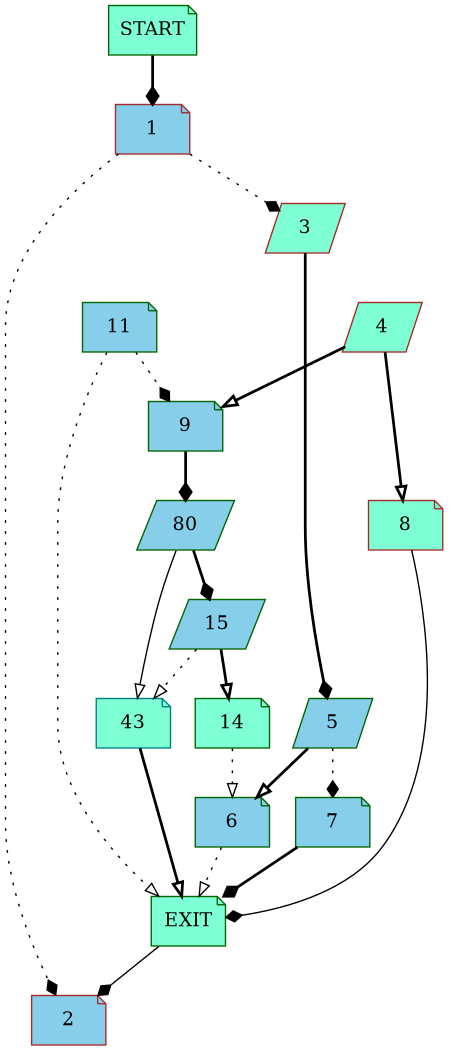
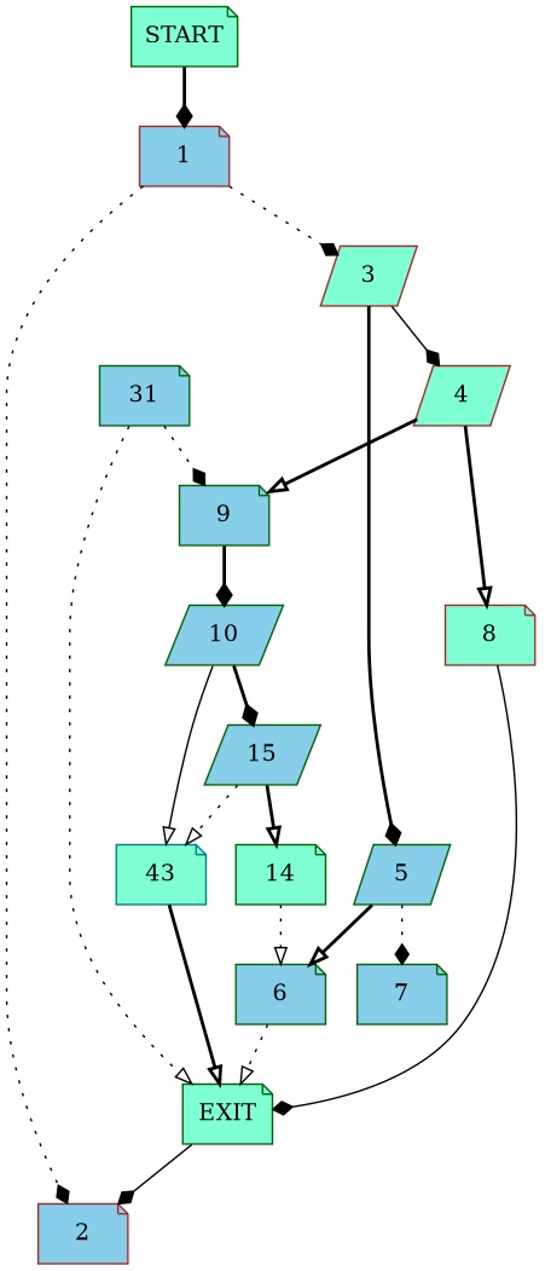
  digraph {
    node [color=darkgreen fillcolor=skyblue shape=note style=filled]
    edge [arrowhead=diamond style=bold]
    n1 [fillcolor=aquamarine label=START]
    1 [color=brown]
    2 [color=brown]
    3 [color=brown fillcolor=aquamarine shape=parallelogram]
    n5 [fillcolor=aquamarine label=EXIT]
    4 [color=brown fillcolor=aquamarine shape=parallelogram]
    5 [shape=parallelogram]
    8 [color=brown fillcolor=aquamarine]
    9
    6
    7
-   10 [shape=parallelogram label=80]
+   10 [shape=parallelogram]
    n13 [label=15 shape=parallelogram]
    n14 [color=teal fillcolor=aquamarine label=43]
-   11
+   11 [label=31]
    14 [fillcolor=aquamarine]
    n1 -> 1
    1 -> 2 [style=dotted]
    1 -> 3 [style=dotted]
+   3 -> 4 [style=solid]
    3 -> 5
    n5 -> 2 [style=solid]
    4 -> 8 [arrowhead=onormal]
    4 -> 9 [arrowhead=onormal]
    5 -> 6 [arrowhead=onormal]
    5 -> 7 [style=dotted]
    8 -> n5 [style=solid]
    9 -> 10
    6 -> n5 [arrowhead=onormal style=dotted]
-   7 -> n5
    10 -> n13
    10 -> n14 [arrowhead=onormal style=solid]
    n13 -> n14 [arrowhead=onormal style=dotted]
    n13 -> 14 [arrowhead=onormal]
    n14 -> n5 [arrowhead=onormal]
    11 -> n5 [arrowhead=onormal style=dotted]
    11 -> 9 [style=dotted]
    14 -> 6 [arrowhead=onormal style=dotted]
  }
